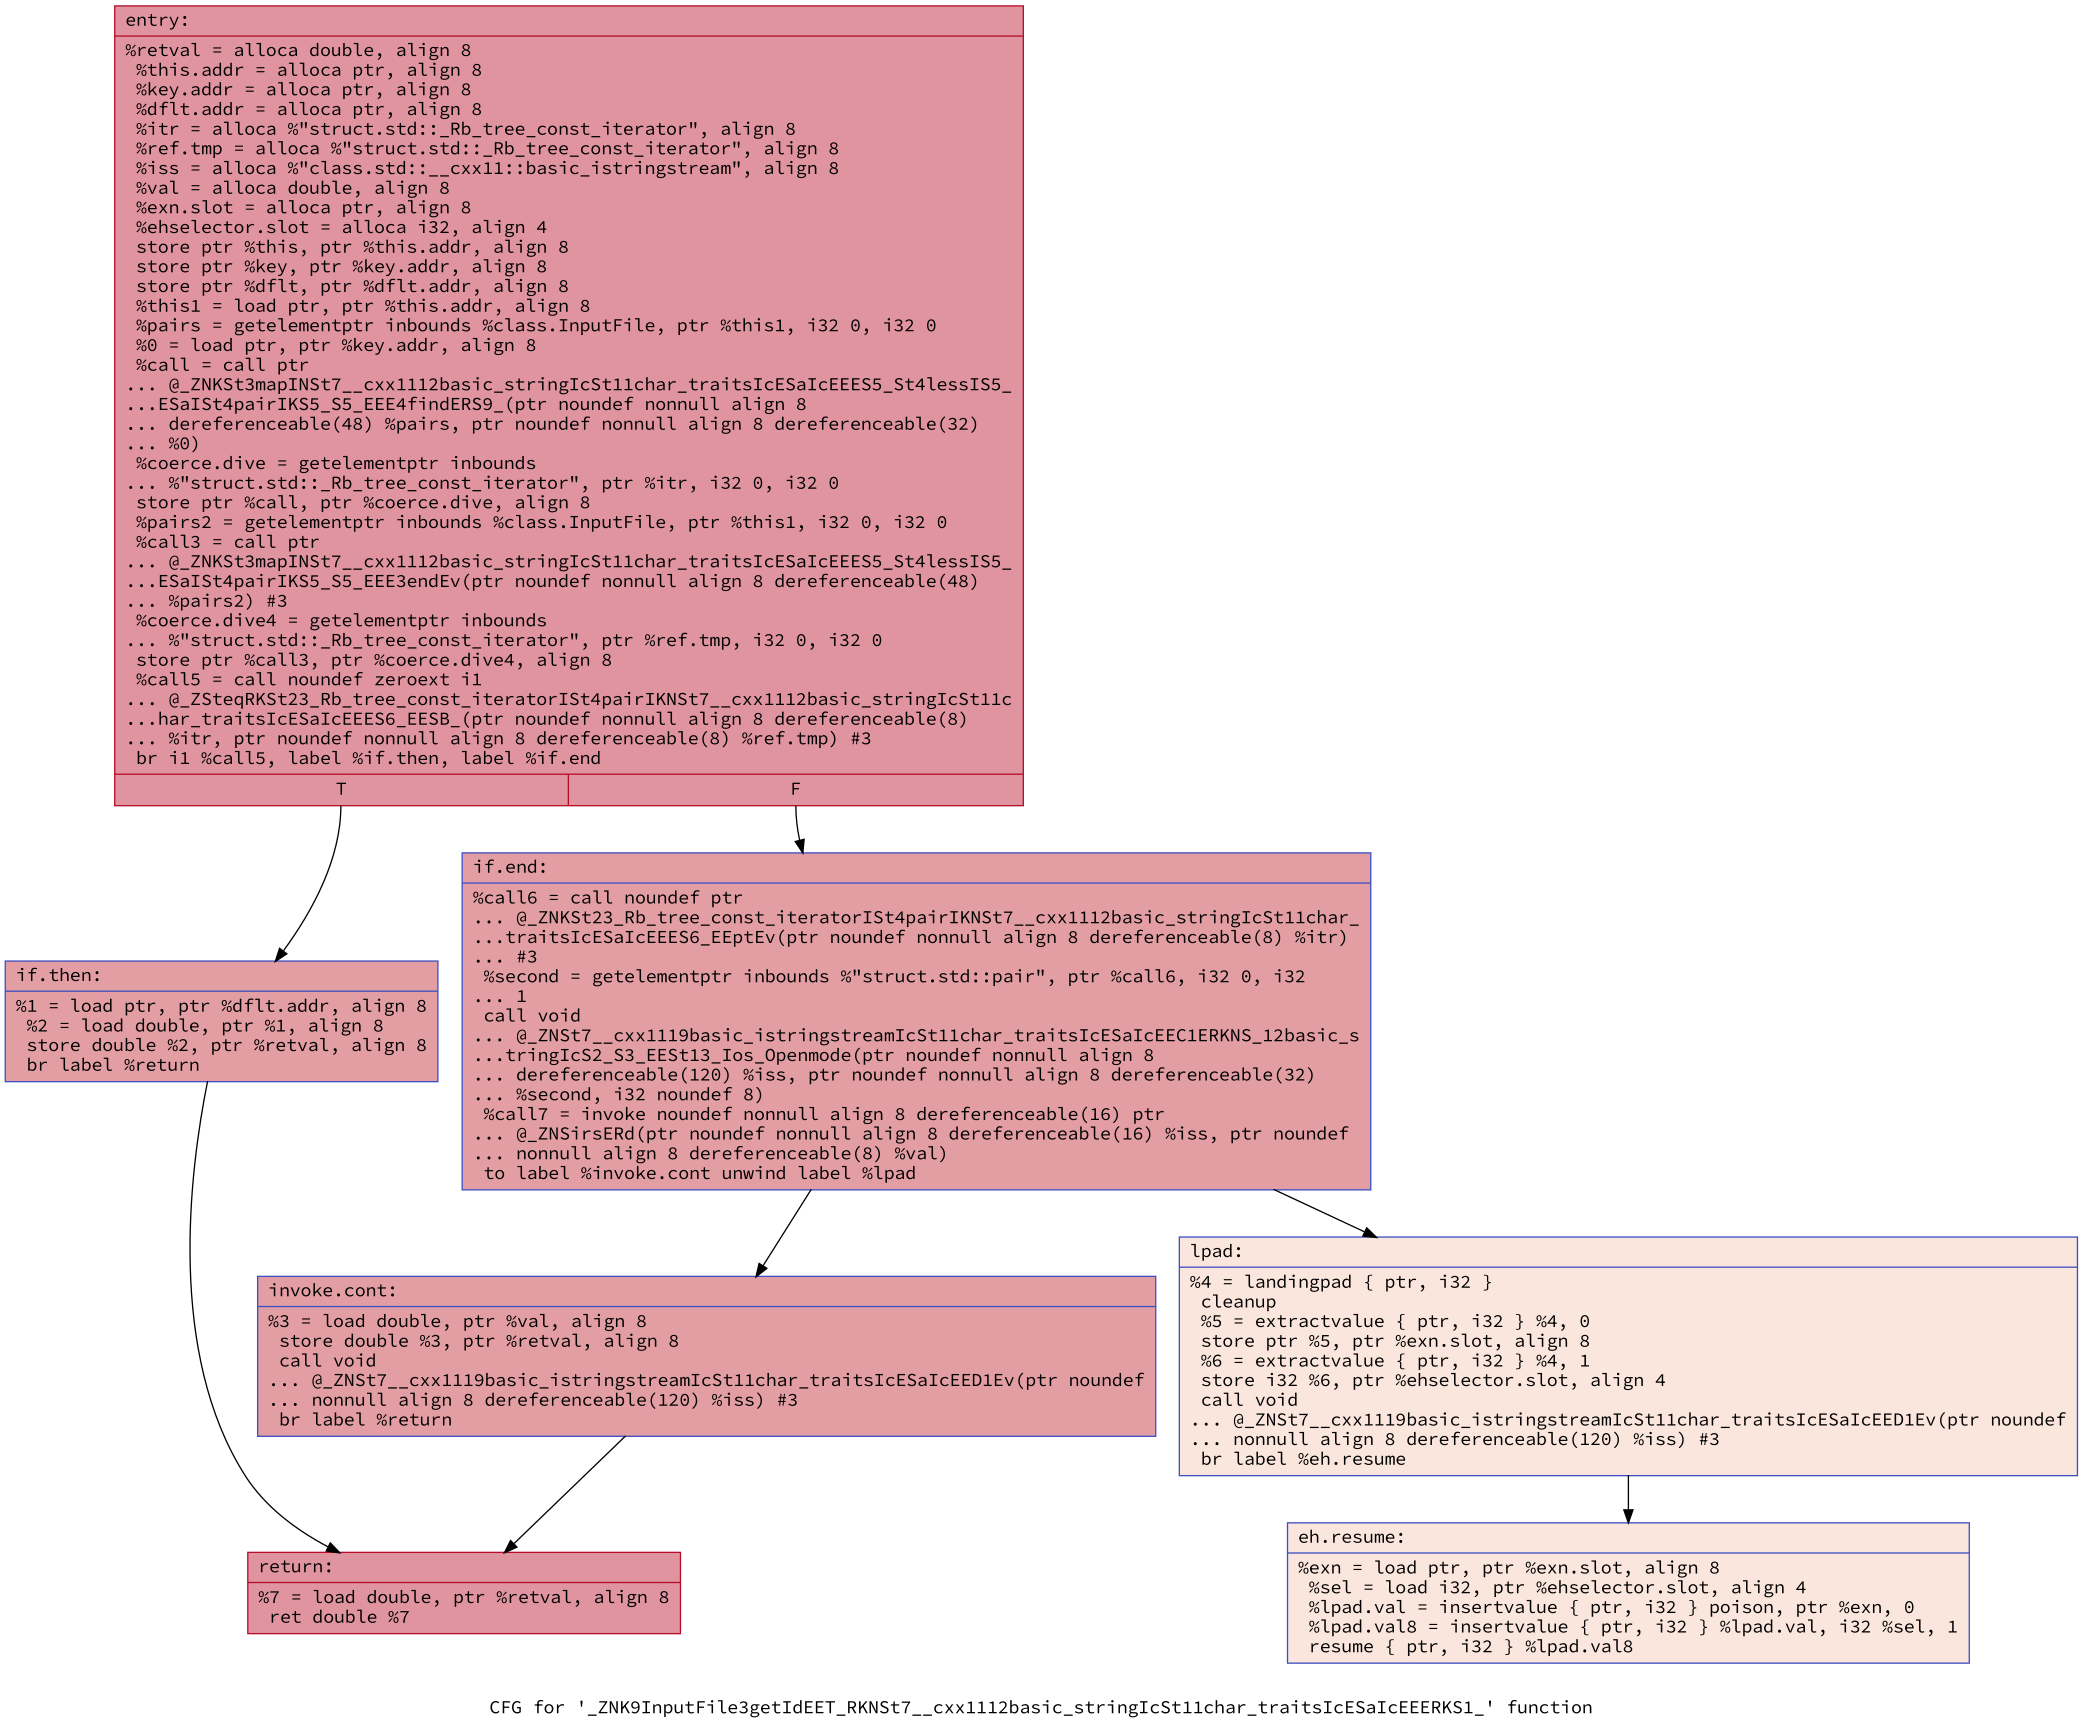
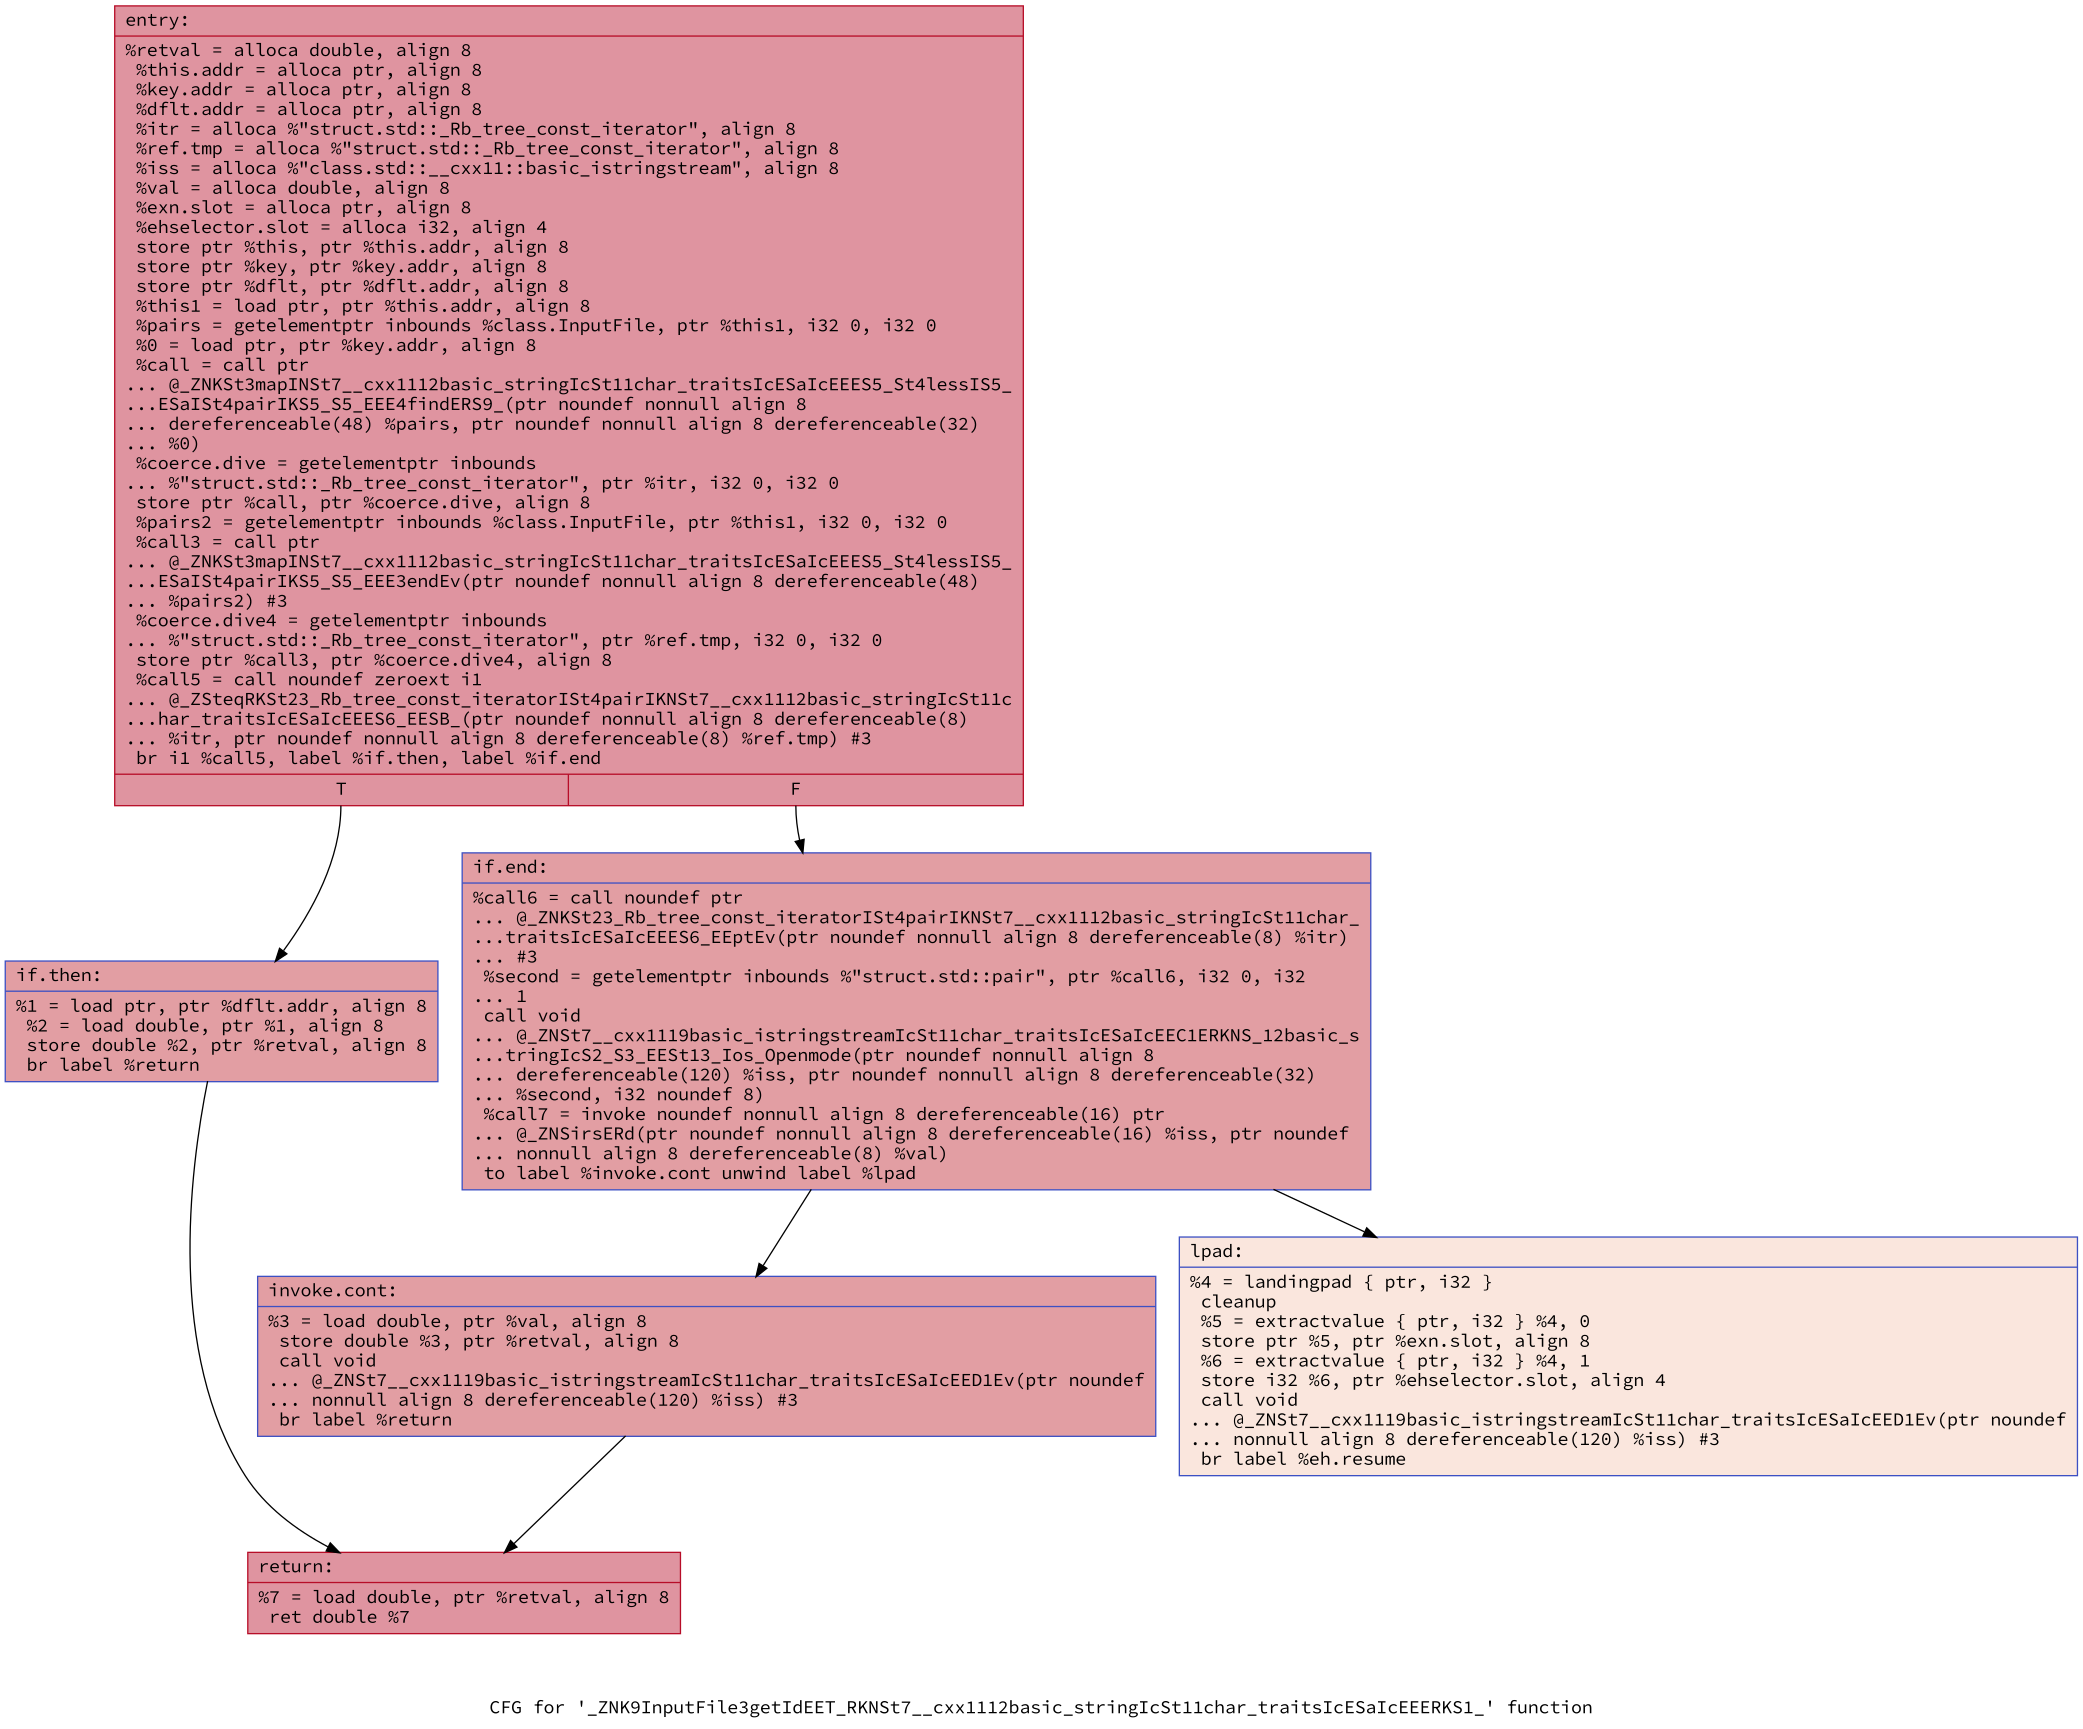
  digraph {
    label="CFG for '_ZNK9InputFile3getIdEET_RKNSt7__cxx1112basic_stringIcSt11char_traitsIcESaIcEEERKS1_' function"
    fontname="Source Code Pro"
    node [color="#3d50c3ff" fillcolor="#be242e70" fontname="Source Code Pro" shape=record style=filled]
    edge [fontname="Source Code Pro"]
    n1 [color="#b70d28ff" fillcolor="#b70d2870" label="{entry:\l|  %retval = alloca double, align 8\l  %this.addr = alloca ptr, align 8\l  %key.addr = alloca ptr, align 8\l  %dflt.addr = alloca ptr, align 8\l  %itr = alloca %\"struct.std::_Rb_tree_const_iterator\", align 8\l  %ref.tmp = alloca %\"struct.std::_Rb_tree_const_iterator\", align 8\l  %iss = alloca %\"class.std::__cxx11::basic_istringstream\", align 8\l  %val = alloca double, align 8\l  %exn.slot = alloca ptr, align 8\l  %ehselector.slot = alloca i32, align 4\l  store ptr %this, ptr %this.addr, align 8\l  store ptr %key, ptr %key.addr, align 8\l  store ptr %dflt, ptr %dflt.addr, align 8\l  %this1 = load ptr, ptr %this.addr, align 8\l  %pairs = getelementptr inbounds %class.InputFile, ptr %this1, i32 0, i32 0\l  %0 = load ptr, ptr %key.addr, align 8\l  %call = call ptr\l... @_ZNKSt3mapINSt7__cxx1112basic_stringIcSt11char_traitsIcESaIcEEES5_St4lessIS5_\l...ESaISt4pairIKS5_S5_EEE4findERS9_(ptr noundef nonnull align 8\l... dereferenceable(48) %pairs, ptr noundef nonnull align 8 dereferenceable(32)\l... %0)\l  %coerce.dive = getelementptr inbounds\l... %\"struct.std::_Rb_tree_const_iterator\", ptr %itr, i32 0, i32 0\l  store ptr %call, ptr %coerce.dive, align 8\l  %pairs2 = getelementptr inbounds %class.InputFile, ptr %this1, i32 0, i32 0\l  %call3 = call ptr\l... @_ZNKSt3mapINSt7__cxx1112basic_stringIcSt11char_traitsIcESaIcEEES5_St4lessIS5_\l...ESaISt4pairIKS5_S5_EEE3endEv(ptr noundef nonnull align 8 dereferenceable(48)\l... %pairs2) #3\l  %coerce.dive4 = getelementptr inbounds\l... %\"struct.std::_Rb_tree_const_iterator\", ptr %ref.tmp, i32 0, i32 0\l  store ptr %call3, ptr %coerce.dive4, align 8\l  %call5 = call noundef zeroext i1\l... @_ZSteqRKSt23_Rb_tree_const_iteratorISt4pairIKNSt7__cxx1112basic_stringIcSt11c\l...har_traitsIcESaIcEEES6_EESB_(ptr noundef nonnull align 8 dereferenceable(8)\l... %itr, ptr noundef nonnull align 8 dereferenceable(8) %ref.tmp) #3\l  br i1 %call5, label %if.then, label %if.end\l|{<s0>T|<s1>F}}"]
    n2 [label="{if.then:\l|  %1 = load ptr, ptr %dflt.addr, align 8\l  %2 = load double, ptr %1, align 8\l  store double %2, ptr %retval, align 8\l  br label %return\l}"]
    n3 [label="{if.end:\l|  %call6 = call noundef ptr\l... @_ZNKSt23_Rb_tree_const_iteratorISt4pairIKNSt7__cxx1112basic_stringIcSt11char_\l...traitsIcESaIcEEES6_EEptEv(ptr noundef nonnull align 8 dereferenceable(8) %itr)\l... #3\l  %second = getelementptr inbounds %\"struct.std::pair\", ptr %call6, i32 0, i32\l... 1\l  call void\l... @_ZNSt7__cxx1119basic_istringstreamIcSt11char_traitsIcESaIcEEC1ERKNS_12basic_s\l...tringIcS2_S3_EESt13_Ios_Openmode(ptr noundef nonnull align 8\l... dereferenceable(120) %iss, ptr noundef nonnull align 8 dereferenceable(32)\l... %second, i32 noundef 8)\l  %call7 = invoke noundef nonnull align 8 dereferenceable(16) ptr\l... @_ZNSirsERd(ptr noundef nonnull align 8 dereferenceable(16) %iss, ptr noundef\l... nonnull align 8 dereferenceable(8) %val)\l          to label %invoke.cont unwind label %lpad\l}"]
    n4 [color="#b70d28ff" fillcolor="#b70d2870" label="{return:\l|  %7 = load double, ptr %retval, align 8\l  ret double %7\l}"]
    n5 [label="{invoke.cont:\l|  %3 = load double, ptr %val, align 8\l  store double %3, ptr %retval, align 8\l  call void\l... @_ZNSt7__cxx1119basic_istringstreamIcSt11char_traitsIcESaIcEED1Ev(ptr noundef\l... nonnull align 8 dereferenceable(120) %iss) #3\l  br label %return\l}"]
    n6 [fillcolor="#f3c7b170" label="{lpad:\l|  %4 = landingpad \{ ptr, i32 \}\l          cleanup\l  %5 = extractvalue \{ ptr, i32 \} %4, 0\l  store ptr %5, ptr %exn.slot, align 8\l  %6 = extractvalue \{ ptr, i32 \} %4, 1\l  store i32 %6, ptr %ehselector.slot, align 4\l  call void\l... @_ZNSt7__cxx1119basic_istringstreamIcSt11char_traitsIcESaIcEED1Ev(ptr noundef\l... nonnull align 8 dereferenceable(120) %iss) #3\l  br label %eh.resume\l}"]
-   n7 [fillcolor="#f3c7b170" label="{eh.resume:\l|  %exn = load ptr, ptr %exn.slot, align 8\l  %sel = load i32, ptr %ehselector.slot, align 4\l  %lpad.val = insertvalue \{ ptr, i32 \} poison, ptr %exn, 0\l  %lpad.val8 = insertvalue \{ ptr, i32 \} %lpad.val, i32 %sel, 1\l  resume \{ ptr, i32 \} %lpad.val8\l}"]
    n1 -> n2 [tailport=s0]
    n1 -> n3 [tailport=s1]
    n2 -> n4
    n3 -> n5
    n3 -> n6
    n5 -> n4
-   n6 -> n7
  }
